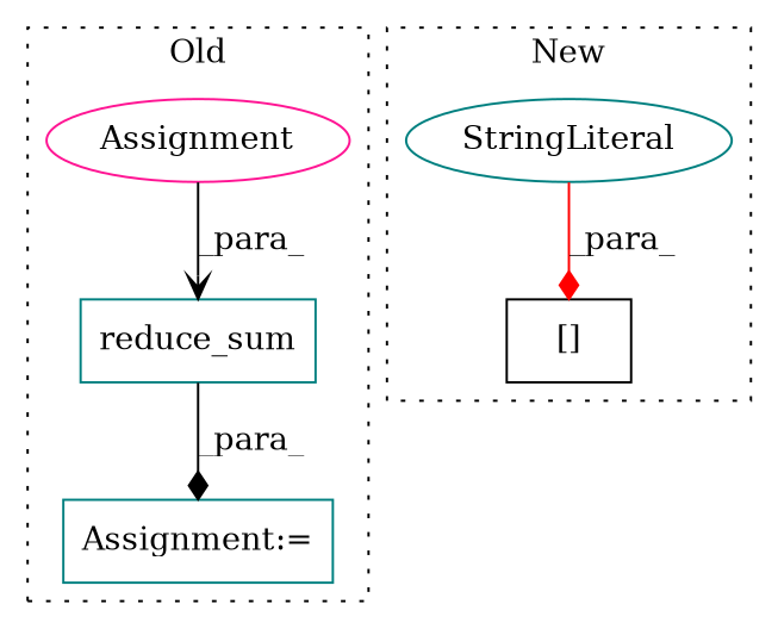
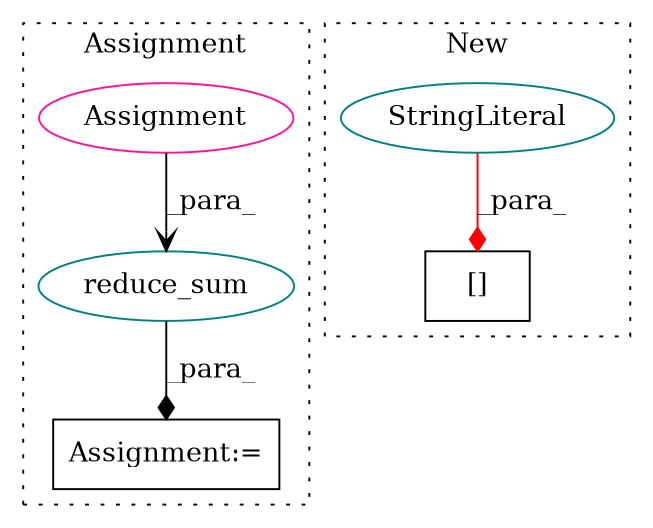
  digraph {
    node [color=teal l=1 shape=box]
    edge [arrowhead=diamond color=black]
-   n1 [a=32 l="11,1" label=reduce_sum s="272,305"]
-   n2 [a=7 label="Assignment:=" s=251]
+   n1 [a=32 l="11,1" label=reduce_sum s="272,305" shape=ellipse]
+   n2 [a=7 color=black label="Assignment:=" s=251]
    n3 [a=34 color=deeppink label=Assignment s=304 shape=ellipse]
    n4 [a=2 color=black l="8,1" label="[]" s="369,394"]
    n5 [a=45 l=17 label=StringLiteral s=377 shape=ellipse]
    subgraph cluster_1 {
-     label=Old
+     label=Assignment
      style=dotted
      n1
      n2
      n3
    }
    subgraph cluster_2 {
      label=New
      style=dotted
      n4
      n5
    }
    n1 -> n2 [label=_para_]
    n3 -> n1 [arrowhead=vee label=_para_]
    n5 -> n4 [color=red label=_para_]
  }
